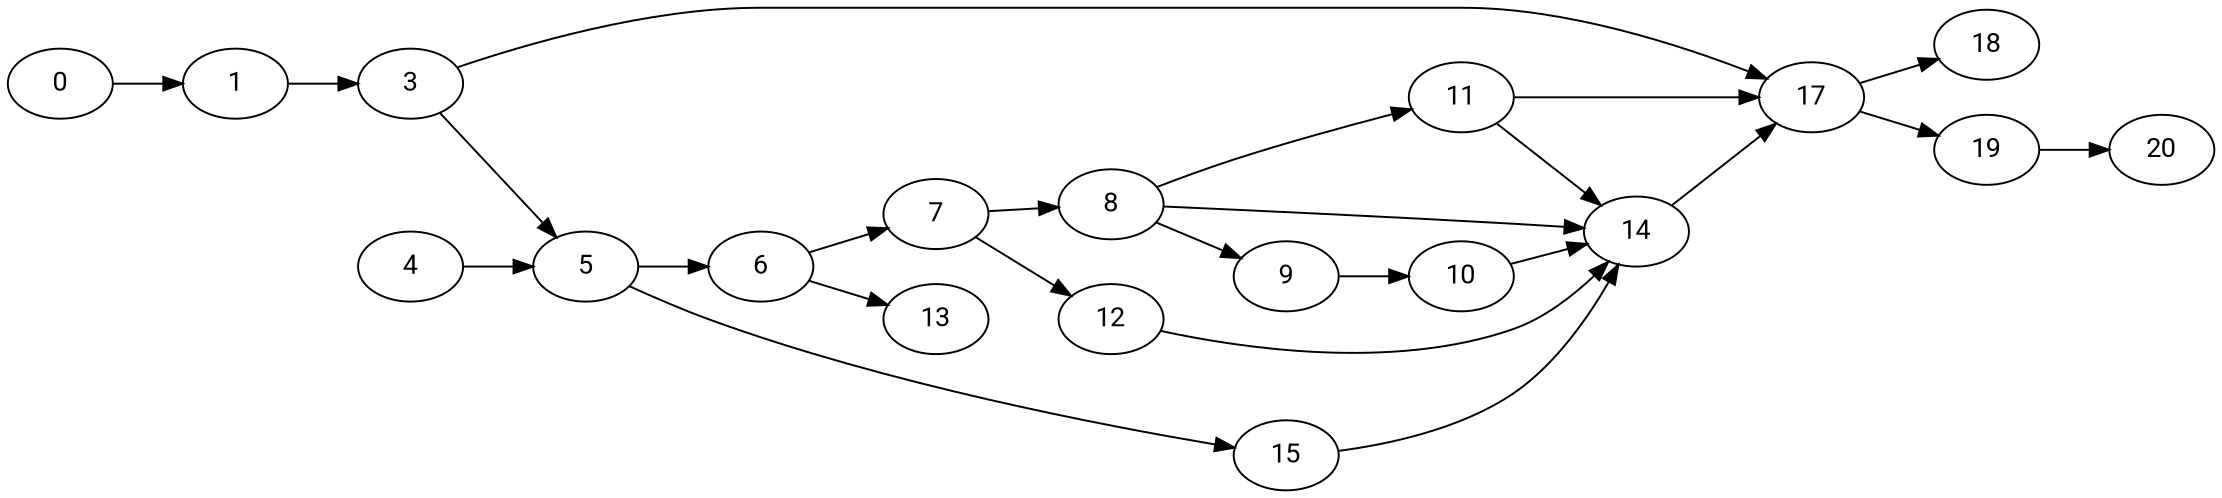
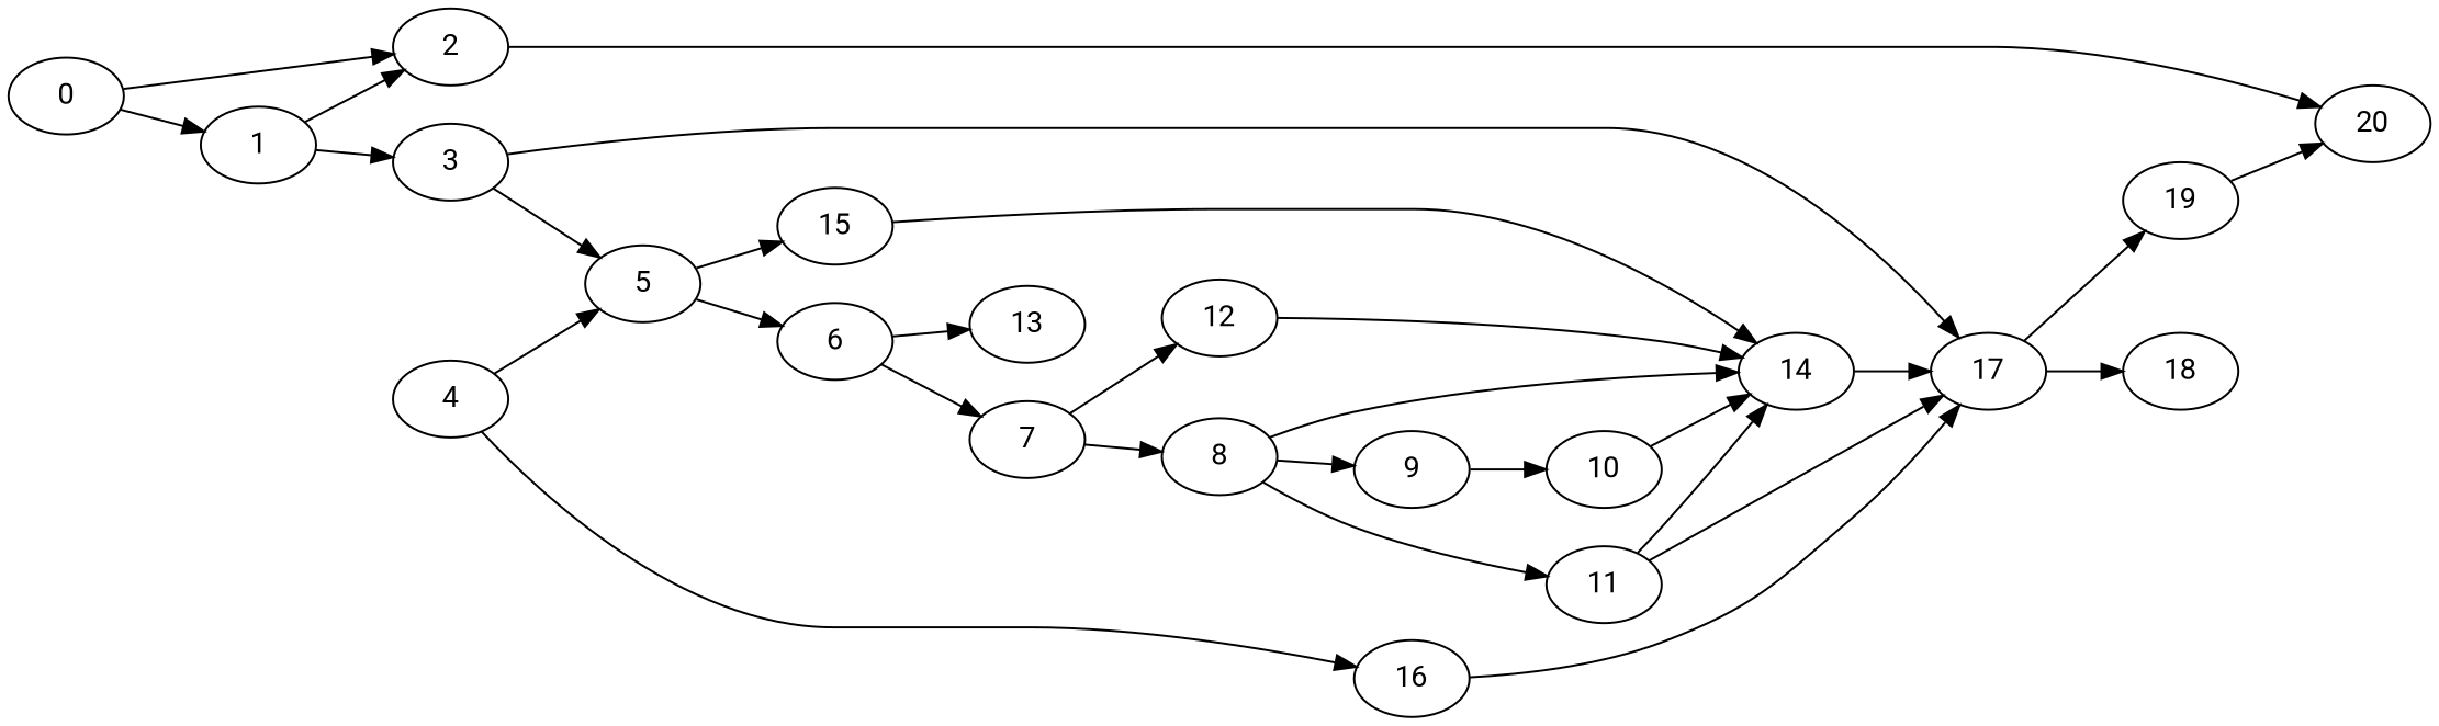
  digraph {
    fontname=Roboto
    rankdir=LR
    node [fontname=Roboto]
    edge [fontname=Roboto]
    0
    1
+   2
    3
    20
    17
    5
    4
+   16
    18
    19
    6
    15
    7
    13
    14
    8
    12
    9
    11
    10
    0 -> 1
+   0 -> 2
+   1 -> 2
    1 -> 3
+   2 -> 20
    3 -> 17
    3 -> 5
    17 -> 18
    17 -> 19
    5 -> 6
    5 -> 15
    4 -> 5
+   4 -> 16
+   16 -> 17
    19 -> 20
    6 -> 7
    6 -> 13
    15 -> 14
    7 -> 8
    7 -> 12
    14 -> 17
    8 -> 14
    8 -> 9
    8 -> 11
    12 -> 14
    9 -> 10
    11 -> 17
    11 -> 14
    10 -> 14
  }
